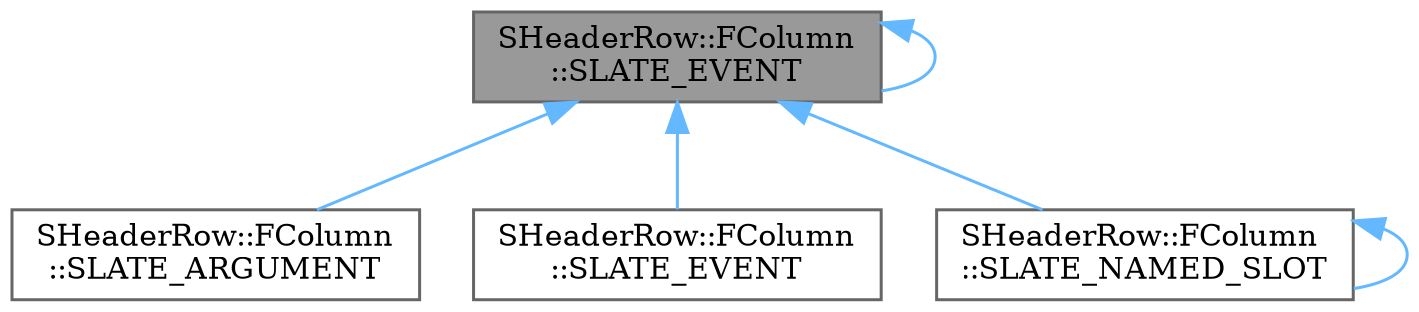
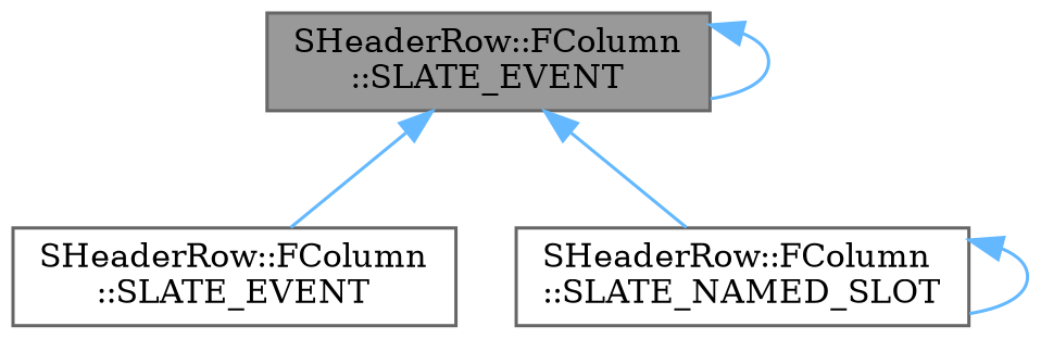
  digraph {
    rankdir=TB
    fontname="DejaVu Serif"
    node [color=grey40 fillcolor=white fontname="DejaVu Serif" fontsize=10 shape=box style=filled]
    edge [color=steelblue1 dir=back fontname="DejaVu Serif" fontsize=10 labelfontname=Helvetica labelfontsize=10 style=solid]
    n1 [color=gray40 fillcolor=grey60 fontcolor=black height=0.2 label="SHeaderRow::FColumn\l::SLATE_EVENT" width=0.4]
-   n2 [height=0.2 label="SHeaderRow::FColumn\l::SLATE_ARGUMENT" width=0.4]
    n3 [height=0.2 label="SHeaderRow::FColumn\l::SLATE_EVENT" width=0.4]
    n4 [height=0.2 label="SHeaderRow::FColumn\l::SLATE_NAMED_SLOT" width=0.4]
    n1 -> n1
-   n1 -> n2
    n1 -> n3
    n1 -> n4
    n4 -> n4
  }
